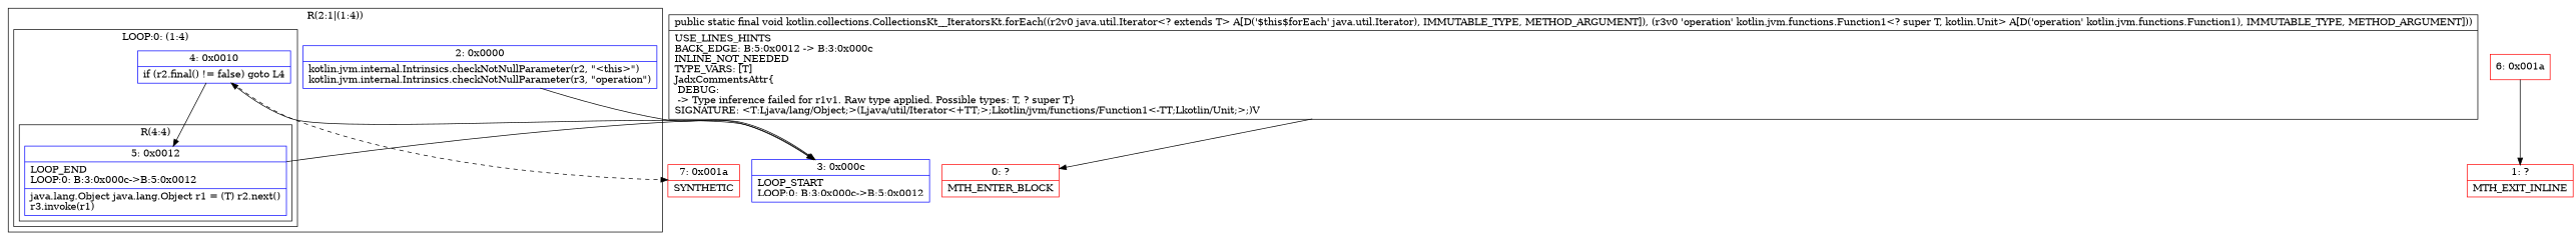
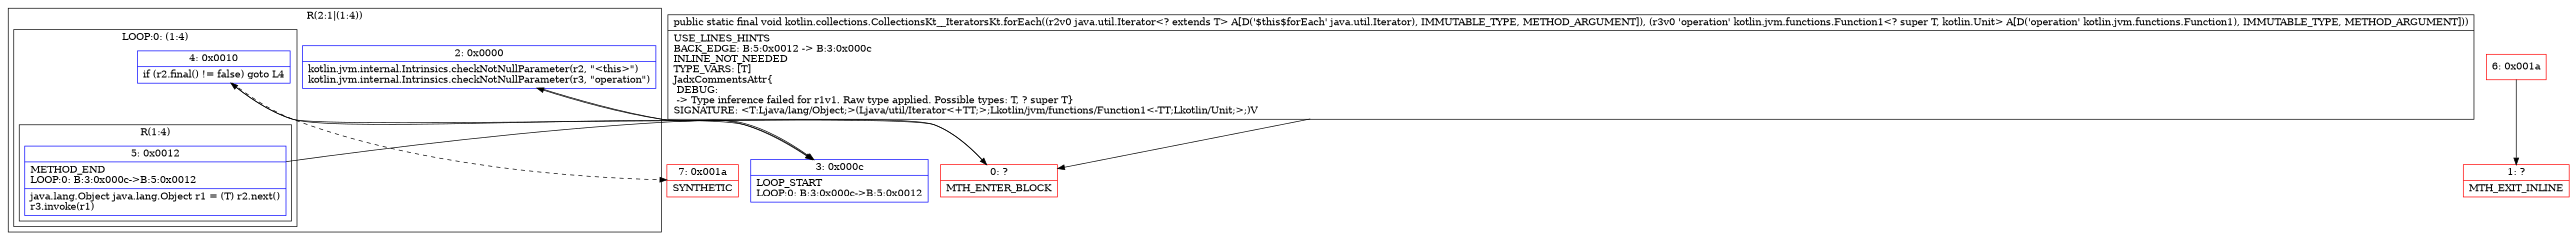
  digraph {
    node [color=blue shape=record]
-   n1 [label="{5\:\ 0x0012|LOOP_END\lLOOP:0: B:3:0x000c\-\>B:5:0x0012\l|java.lang.Object java.lang.Object r1 = (T) r2.next()\lr3.invoke(r1)\l}"]
+   n1 [label="{5\:\ 0x0012|METHOD_END\lLOOP:0: B:3:0x000c\-\>B:5:0x0012\l|java.lang.Object java.lang.Object r1 = (T) r2.next()\lr3.invoke(r1)\l}"]
    n2 [label="{4\:\ 0x0010|if (r2.final() != false) goto L4\l}"]
    n3 [label="{2\:\ 0x0000|kotlin.jvm.internal.Intrinsics.checkNotNullParameter(r2, \"\<this\>\")\lkotlin.jvm.internal.Intrinsics.checkNotNullParameter(r3, \"operation\")\l}"]
    n4 [label="{3\:\ 0x000c|LOOP_START\lLOOP:0: B:3:0x000c\-\>B:5:0x0012\l}"]
    n5 [color=red label="{7\:\ 0x001a|SYNTHETIC\l}"]
    n6 [color=red label="{0\:\ ?|MTH_ENTER_BLOCK\l}"]
    n7 [color=red label="{6\:\ 0x001a}"]
    n8 [color=red label="{1\:\ ?|MTH_EXIT_INLINE\l}"]
    n9 [label="{public static final void kotlin.collections.CollectionsKt__IteratorsKt.forEach((r2v0 java.util.Iterator\<? extends T\> A[D('$this$forEach' java.util.Iterator), IMMUTABLE_TYPE, METHOD_ARGUMENT]), (r3v0 'operation' kotlin.jvm.functions.Function1\<? super T, kotlin.Unit\> A[D('operation' kotlin.jvm.functions.Function1), IMMUTABLE_TYPE, METHOD_ARGUMENT]))  | USE_LINES_HINTS\lBACK_EDGE: B:5:0x0012 \-\> B:3:0x000c\lINLINE_NOT_NEEDED\lTYPE_VARS: [T]\lJadxCommentsAttr\{\l DEBUG: \l \-\> Type inference failed for r1v1. Raw type applied. Possible types: T, ? super T\}\lSIGNATURE: \<T:Ljava\/lang\/Object;\>(Ljava\/util\/Iterator\<+TT;\>;Lkotlin\/jvm\/functions\/Function1\<\-TT;Lkotlin\/Unit;\>;)V\l}" color=""]
    subgraph cluster_1 {
      label="R(2:1|(1:4))"
      n3
      subgraph cluster_2 {
        label="LOOP:0: (1:4)"
        n2
        subgraph cluster_3 {
-         label="R(4:4)"
+         label="R(1:4)"
          n1
        }
      }
    }
    n1 -> n4
-   n2 -> n1
+   n2 -> n6
    n2 -> n5 [style=dashed]
    n3 -> n4
    n4 -> n2
+   n6 -> n3
    n7 -> n8
    n9 -> n6
  }
